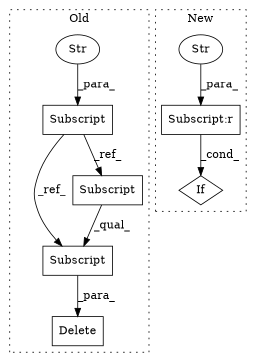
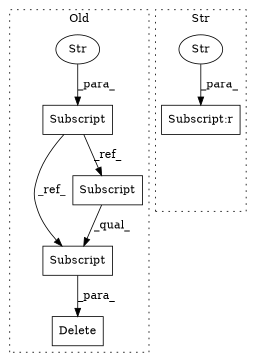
  digraph {
    node [a=63 s="2515,0" shape=box]
    n1 [a=101 l=46 label=Delete s=2511]
    n2 [l="39,0" label=Subscript s="2237,0"]
    n3 [a=66 l=11 label=Str s=2264 shape=ellipse]
    n4 [l="42,0" label=Subscript]
    n5 [l="26,0" label=Subscript]
-   n6 [a=96 l=3 label=If s=2542 shape=diamond]
    n7 [a=40 l=31 label="Subscript:r" s=2545]
    n8 [a=66 l=17 label=Str s=2559 shape=ellipse]
    subgraph cluster_1 {
      label=Old
      style=dotted
      n1
      n2
      n3
      n4
      n5
    }
    subgraph cluster_2 {
-     label=New
+     label=Str
      style=dotted
-     n6
      n7
      n8
    }
    n2 -> n4 [label=_ref_]
    n2 -> n5 [label=_ref_]
    n3 -> n2 [label=_para_]
    n4 -> n1 [label=_para_]
    n5 -> n4 [label=_qual_]
-   n7 -> n6 [label=_cond_]
    n8 -> n7 [label=_para_]
  }
